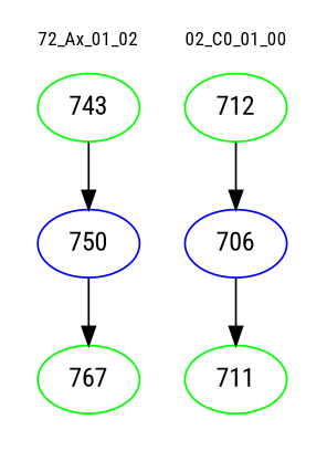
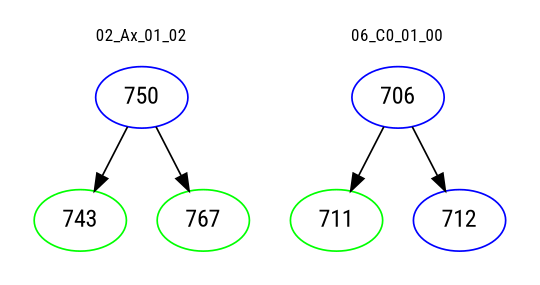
  digraph {
    fontname="Roboto Condensed"
    node [color=green fontname="Roboto Condensed"]
    edge [color=black fontname="Roboto Condensed"]
    n1 [label=743]
    n2 [color=blue label=750]
    n3 [label=767]
    n4 [label=711]
    n5 [color=blue label=706]
-   n6 [label=712]
+   n6 [color=blue label=712]
    subgraph cluster_1 {
      color=white
      fontsize=10
-     label="72_Ax_01_02"
+     label="02_Ax_01_02"
      n1
      n2
      n3
    }
    subgraph cluster_2 {
      color=white
      fontsize=10
-     label="02_C0_01_00"
+     label="06_C0_01_00"
      n4
      n5
      n6
    }
-   n1 -> n2
+   n2 -> n1
    n2 -> n3
    n5 -> n4
-   n6 -> n5
+   n5 -> n6
  }
